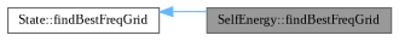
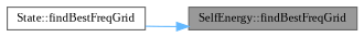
  digraph {
    rankdir=RL
    fontname="Liberation Serif"
    node [fontname="Liberation Serif" fontsize=10 shape=box style=filled]
    n1 [color=gray40 fillcolor=grey60 fontcolor=black height=0.2 label="SelfEnergy::findBestFreqGrid" width=0.4]
    n2 [color=grey40 fillcolor=white height=0.2 label="State::findBestFreqGrid" width=0.4]
-   n2 -> n1 [color=steelblue1 dir=back fontname="Liberation Serif" fontsize=10 labelfontname=Helvetica labelfontsize=10 style=solid]
+   n1 -> n2 [color=steelblue1 dir=back fontname="Liberation Serif" fontsize=10 labelfontname=Helvetica labelfontsize=10 style=solid]
  }
